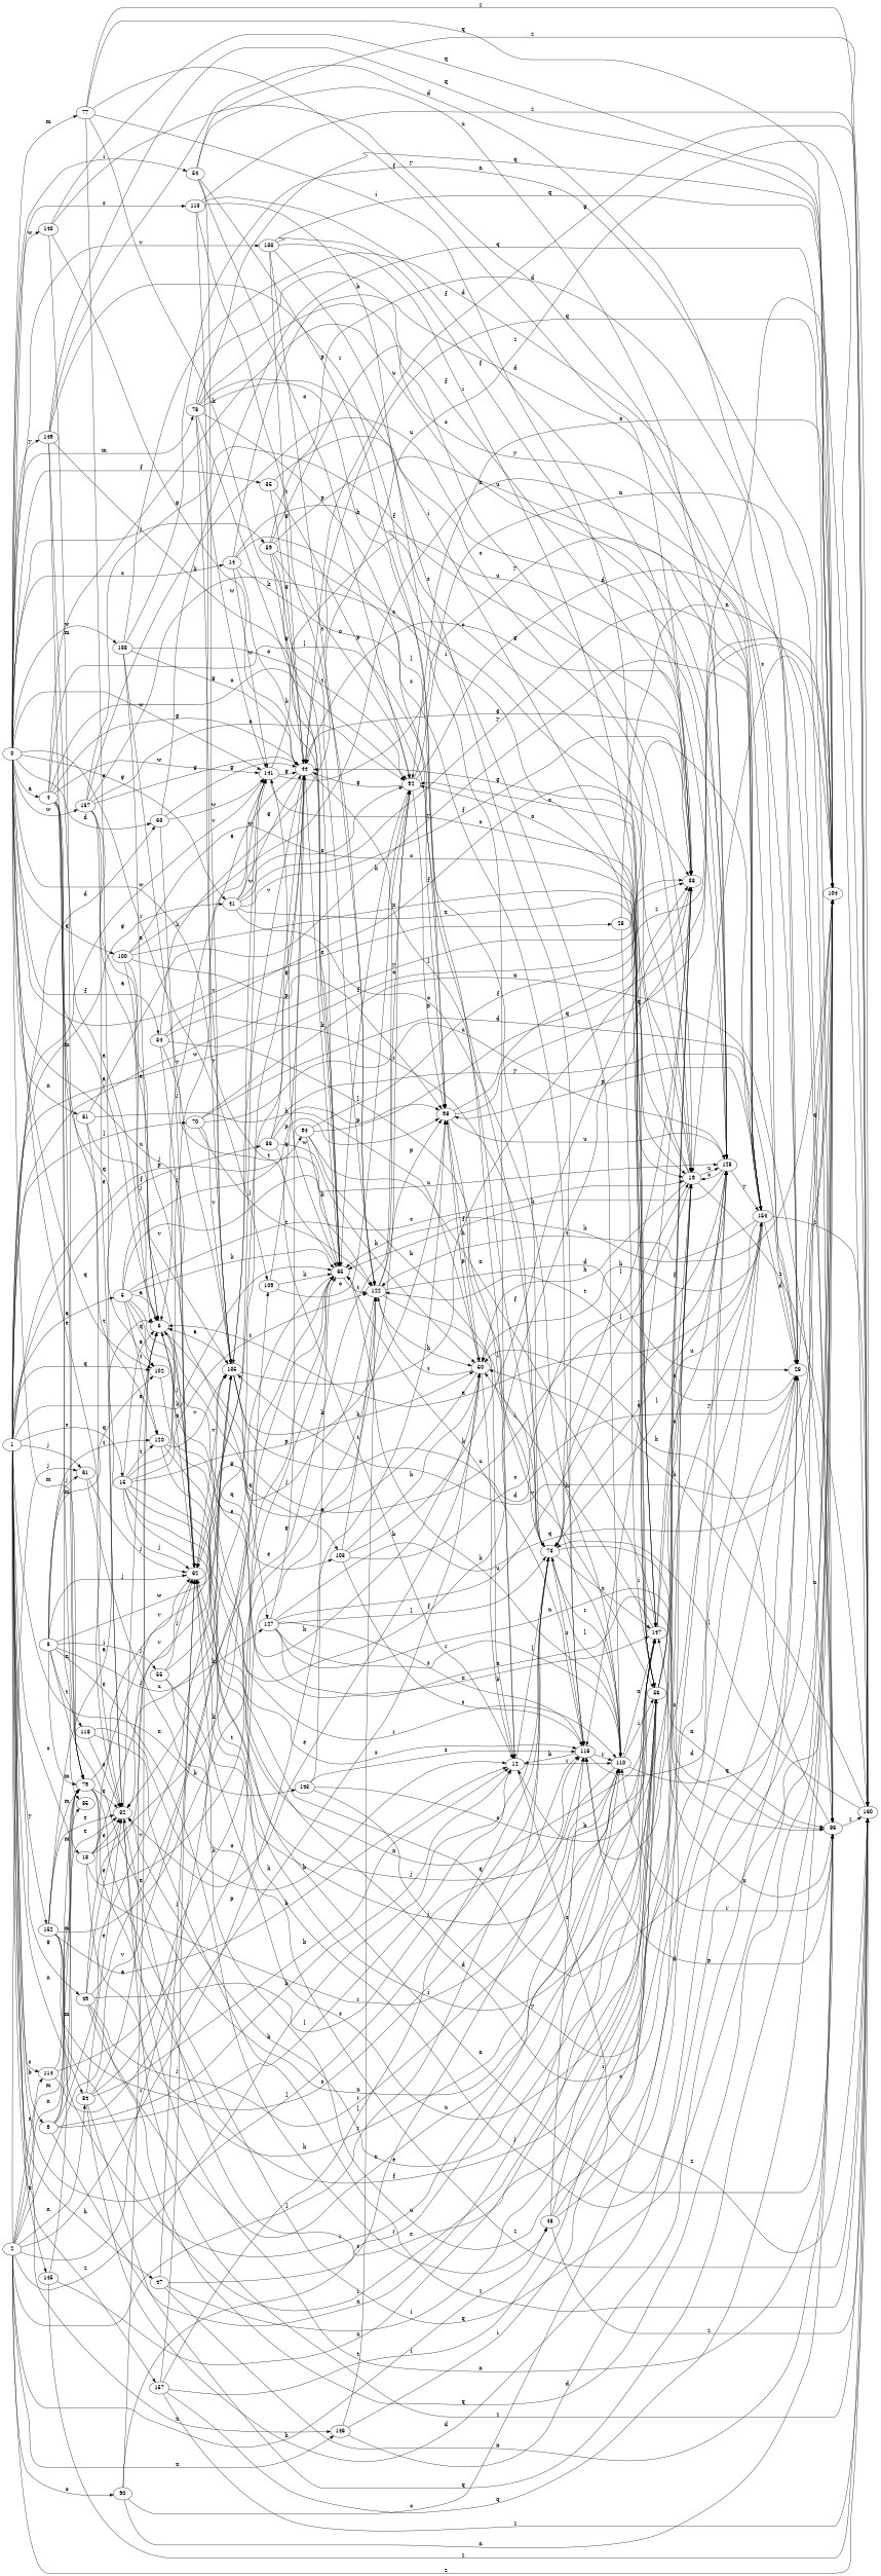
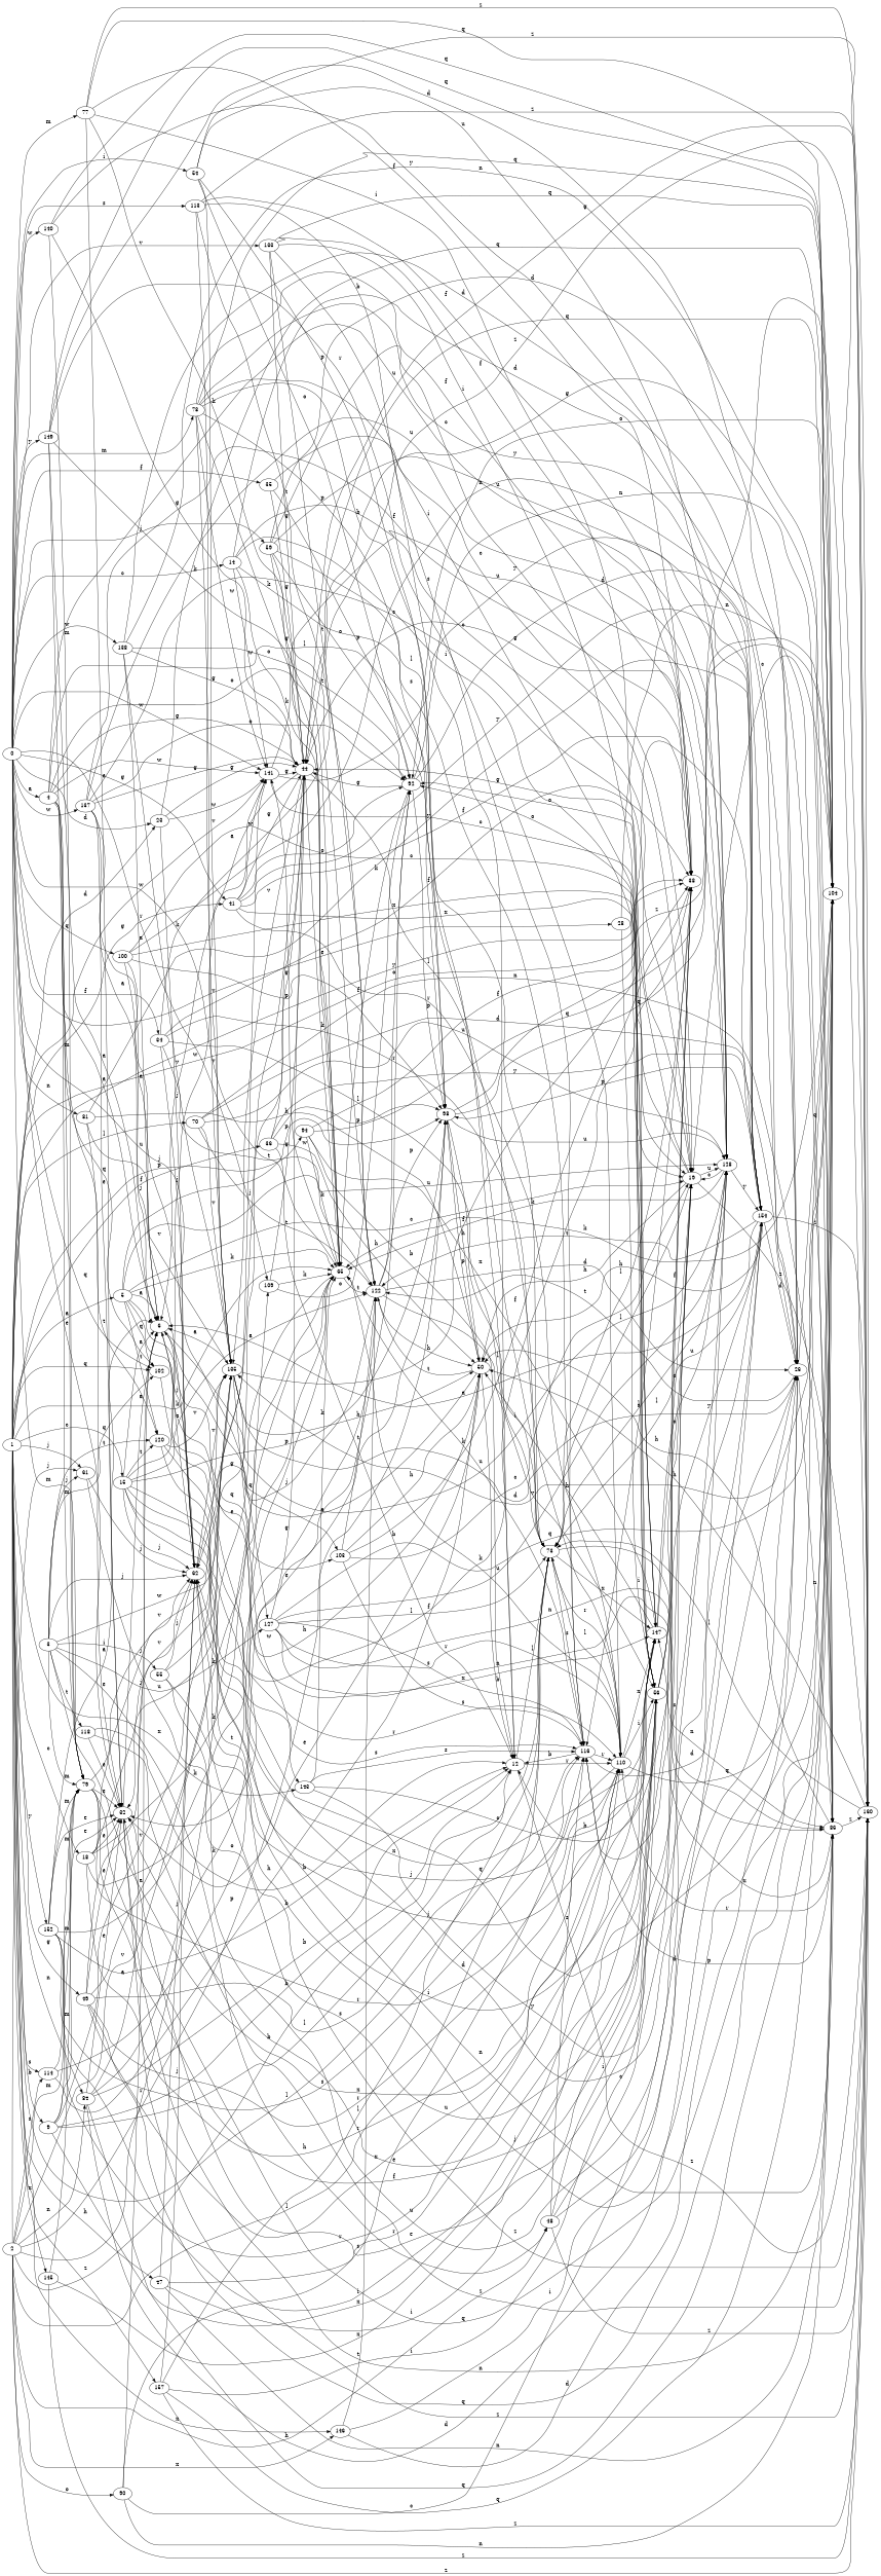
  strict digraph {
    rankdir=LR
    0
    4
    14
-   23 [label=63]
+   23
    28
    32
    34
    35
    41
    54
    59
    n12 [label=65]
    77
    78
    79
    81
    100
    102
    109
    113
    127
    133
    137
    138
    140
    141
    149
    73
-   85
    120
    6
    44
    92
    128
    19
    26
    56
    116
    62
    104
    86
    160
    38
    110
    122
    98
    154
    147
    135
    12
    50
    1
    5
    9
    15
    18
    36
    n58 [label=49]
    47
    61
    70
    84
    94
    114
    143
    145
    146
    152
    157
    103
    2
    48
    90
    3
    55
    118
    0 -> 4 [label=a]
    0 -> 14 [label=c]
    0 -> 23 [label=d]
    0 -> 28 [label=e]
    0 -> 32 [label=e]
    0 -> 34 [label=f]
    0 -> 35 [label=f]
    0 -> 41 [label=g]
    0 -> 54 [label=i]
    0 -> 59 [label=j]
    0 -> n12 [label=k]
    0 -> 77 [label=m]
    0 -> 78 [label=m]
    0 -> 79 [label=m]
    0 -> 81 [label=n]
    0 -> 100 [label=q]
    0 -> 102 [label=q]
    0 -> 109 [label=r]
    0 -> 113 [label=s]
    0 -> 127 [label=u]
    0 -> 133 [label=v]
    0 -> 137 [label=w]
    0 -> 138 [label=w]
    0 -> 140 [label=w]
    0 -> 141 [label=w]
    0 -> 149 [label=y]
    4 -> 79 [label=m]
    4 -> 102 [label=q]
    4 -> 141 [label=w]
    4 -> 73 [label=l]
-   4 -> 85 [label=n]
    4 -> 120 [label=t]
    4 -> 6 [label=a]
    4 -> 44 [label=g]
    4 -> 92 [label=o]
    4 -> 128 [label=u]
    14 -> n12 [label=k]
    14 -> 141 [label=w]
    14 -> 19 [label=c]
    14 -> 26 [label=d]
    14 -> 56 [label=i]
    14 -> 116 [label=s]
    23 -> 141 [label=w]
    23 -> 44 [label=g]
    23 -> 62 [label=j]
    23 -> 104 [label=q]
    28 -> 56 [label=i]
    28 -> 86 [label=n]
    32 -> 6 [label=a]
    32 -> 86 [label=n]
    32 -> 160 [label=z]
    34 -> 73 [label=l]
    34 -> 62 [label=j]
    34 -> 160 [label=z]
    34 -> 38 [label=f]
    34 -> 110 [label=r]
    34 -> 122 [label=t]
    35 -> 44 [label=g]
    35 -> 19 [label=c]
    35 -> 98 [label=p]
    41 -> 141 [label=w]
    41 -> 44 [label=g]
    41 -> 92 [label=o]
    41 -> 38 [label=f]
-   41 -> 110 [label=o]
+   41 -> 110 [label=r]
    41 -> 154 [label=y]
    41 -> 147 [label=x]
    54 -> 92 [label=o]
    54 -> 128 [label=u]
    54 -> 160 [label=z]
    54 -> 98 [label=p]
    54 -> 135 [label=v]
    59 -> 73 [label=l]
    59 -> 44 [label=g]
    59 -> 92 [label=o]
    59 -> 128 [label=u]
    59 -> 26 [label=d]
    59 -> 122 [label=t]
    59 -> 154 [label=y]
    n12 -> 32 [label=e]
    n12 -> 141 [label=w]
    n12 -> 122 [label=t]
    77 -> 32 [label=e]
    77 -> n12 [label=k]
    77 -> 56 [label=i]
    77 -> 104 [label=q]
    77 -> 160 [label=z]
    77 -> 38 [label=f]
    78 -> n12 [label=k]
    78 -> 141 [label=w]
    78 -> 19 [label=c]
    78 -> 56 [label=i]
    78 -> 104 [label=q]
    78 -> 38 [label=f]
    78 -> 98 [label=p]
    78 -> 135 [label=v]
    78 -> 12 [label=b]
    79 -> 32 [label=e]
    79 -> 104 [label=q]
    79 -> 38 [label=f]
    79 -> 110 [label=r]
    79 -> 135 [label=v]
    81 -> 32 [label=e]
    81 -> 154 [label=y]
    81 -> 135 [label=v]
    81 -> 50 [label=h]
    100 -> 6 [label=a]
    100 -> 19 [label=c]
    100 -> 62 [label=j]
    100 -> 86 [label=n]
    100 -> 98 [label=p]
    100 -> 147 [label=x]
    102 -> 110 [label=r]
    109 -> n12 [label=k]
    109 -> 44 [label=g]
    109 -> 92 [label=o]
    113 -> 160 [label=z]
    113 -> 38 [label=f]
    113 -> 122 [label=t]
    113 -> 135 [label=v]
    113 -> 12 [label=b]
    127 -> 73 [label=l]
    127 -> 44 [label=g]
    127 -> 128 [label=u]
    127 -> 116 [label=s]
    127 -> 104 [label=q]
    127 -> 86 [label=n]
    127 -> 110 [label=r]
    127 -> 147 [label=x]
    133 -> 44 [label=g]
    133 -> 56 [label=i]
    133 -> 116 [label=s]
    133 -> 104 [label=q]
    133 -> 38 [label=f]
    133 -> 122 [label=t]
    137 -> 32 [label=e]
    137 -> 6 [label=a]
    137 -> 44 [label=g]
    137 -> 92 [label=o]
    137 -> 128 [label=u]
    137 -> 19 [label=c]
    137 -> 62 [label=j]
    137 -> 38 [label=f]
    138 -> 6 [label=a]
    138 -> 44 [label=g]
    138 -> 92 [label=o]
    138 -> 26 [label=d]
    138 -> 86 [label=n]
    138 -> 135 [label=v]
    140 -> 79 [label=m]
    140 -> 44 [label=g]
    140 -> 104 [label=q]
    140 -> 154 [label=y]
    141 -> 44 [label=g]
    141 -> 128 [label=u]
    141 -> 19 [label=c]
    141 -> 154 [label=y]
    149 -> n12 [label=k]
    149 -> 79 [label=m]
    149 -> 6 [label=a]
    149 -> 26 [label=d]
    149 -> 104 [label=q]
    149 -> 110 [label=r]
    73 -> 116 [label=s]
    73 -> 86 [label=n]
    73 -> 110 [label=r]
    73 -> 147 [label=x]
    120 -> 116 [label=s]
    120 -> 38 [label=f]
    120 -> 135 [label=v]
    6 -> 62 [label=j]
    6 -> 86 [label=n]
    6 -> 103 [label=q]
    44 -> n12 [label=k]
    44 -> 73 [label=l]
    44 -> 6 [label=a]
    44 -> 62 [label=j]
    44 -> 104 [label=q]
    44 -> 135 [label=v]
-   92 -> 32 [label=e]
+   98 -> 32 [label=e]
    92 -> n12 [label=k]
    92 -> 44 [label=g]
    92 -> 26 [label=d]
    92 -> 86 [label=n]
    92 -> 98 [label=p]
    128 -> n12 [label=k]
    128 -> 73 [label=l]
    128 -> 44 [label=g]
    128 -> 19 [label=c]
    128 -> 154 [label=y]
    19 -> 73 [label=l]
    19 -> 44 [label=g]
    19 -> 92 [label=o]
    19 -> 128 [label=u]
    19 -> 160 [label=z]
    19 -> 50 [label=h]
    26 -> 104 [label=q]
    26 -> 86 [label=n]
    26 -> 122 [label=t]
    56 -> 32 [label=e]
    56 -> 19 [label=c]
    56 -> 38 [label=f]
    56 -> 154 [label=y]
    56 -> 12 [label=b]
    116 -> n12 [label=k]
    116 -> 26 [label=d]
    116 -> 110 [label=r]
    116 -> 12 [label=b]
    62 -> 6 [label=a]
    62 -> 56 [label=i]
    62 -> 135 [label=v]
    104 -> n12 [label=k]
    104 -> 92 [label=o]
    104 -> 19 [label=c]
    104 -> 62 [label=j]
    104 -> 135 [label=v]
-   38 -> 44 [label=g]
+   86 -> 44 [label=g]
    86 -> 116 [label=p]
    86 -> 160 [label=z]
    86 -> 110 [label=r]
    86 -> 147 [label=x]
    86 -> 50 [label=h]
    160 -> 73 [label=l]
    160 -> 44 [label=g]
    160 -> 50 [label=h]
    38 -> 32 [label=e]
    38 -> 73 [label=l]
    38 -> 116 [label=s]
    110 -> n12 [label=k]
    110 -> 73 [label=l]
    110 -> 56 [label=i]
    110 -> 62 [label=j]
    110 -> 104 [label=q]
    110 -> 147 [label=x]
    122 -> 92 [label=o]
    122 -> 26 [label=d]
    122 -> 56 [label=i]
    122 -> 62 [label=j]
    122 -> 98 [label=p]
    122 -> 50 [label=h]
    98 -> 73 [label=l]
    98 -> 128 [label=u]
    98 -> 104 [label=q]
    98 -> 160 [label=z]
    98 -> 50 [label=h]
    154 -> 73 [label=l]
    154 -> 6 [label=a]
    154 -> 26 [label=d]
    154 -> 116 [label=s]
    154 -> 160 [label=z]
    154 -> 122 [label=t]
    154 -> 98 [label=p]
    154 -> 50 [label=h]
    147 -> 92 [label=o]
    147 -> 128 [label=u]
    147 -> 19 [label=c]
    147 -> 62 [label=j]
    147 -> 50 [label=h]
-   135 -> 141 [label=w]
+   135 -> 143 [label=w]
    135 -> 6 [label=a]
    135 -> 128 [label=u]
    135 -> 26 [label=d]
    135 -> 38 [label=f]
    135 -> 50 [label=h]
    12 -> 73 [label=l]
    12 -> 160 [label=z]
    12 -> 110 [label=r]
    50 -> 32 [label=e]
    50 -> 6 [label=a]
    50 -> 122 [label=t]
    50 -> 98 [label=p]
    50 -> 12 [label=b]
    1 -> 23 [label=d]
    1 -> 41 [label=g]
    1 -> n12 [label=k]
    1 -> 102 [label=q]
    1 -> 141 [label=w]
    1 -> 73 [label=l]
    1 -> 38 [label=f]
    1 -> 154 [label=y]
    1 -> 5 [label=a]
    1 -> 9 [label=b]
    1 -> 15 [label=c]
    1 -> 18 [label=c]
    1 -> 36 [label=f]
    1 -> n58 [label=g]
    1 -> 47 [label=h]
    1 -> 61 [label=j]
    1 -> 70 [label=l]
    1 -> 84 [label=n]
    1 -> 94 [label=p]
    1 -> 114 [label=s]
    1 -> 143 [label=x]
    1 -> 145 [label=x]
    1 -> 146 [label=x]
    1 -> 152 [label=y]
    1 -> 157 [label=z]
    5 -> n12 [label=k]
    5 -> 102 [label=q]
    5 -> 120 [label=t]
    5 -> 6 [label=a]
    5 -> 128 [label=u]
    5 -> 19 [label=c]
    5 -> 98 [label=p]
    5 -> 50 [label=h]
    5 -> 103 [label=q]
    9 -> 32 [label=e]
    9 -> 79 [label=m]
    9 -> 73 [label=l]
    9 -> 147 [label=x]
    9 -> 135 [label=v]
    9 -> 12 [label=b]
    15 -> 141 [label=w]
    15 -> 120 [label=t]
    15 -> 6 [label=a]
    15 -> 26 [label=d]
    15 -> 62 [label=j]
    15 -> 104 [label=q]
    15 -> 86 [label=n]
-   15 -> 122 [label=t]
+   15 -> 122 [label=a]
    15 -> 98 [label=p]
    15 -> 147 [label=x]
    18 -> 32 [label=e]
    18 -> n12 [label=k]
    18 -> 62 [label=j]
    18 -> 110 [label=r]
    18 -> 122 [label=t]
    18 -> 135 [label=v]
    36 -> 44 [label=g]
    36 -> 98 [label=p]
    36 -> 154 [label=y]
    36 -> 12 [label=b]
    36 -> 50 [label=h]
    n58 -> 32 [label=e]
    n58 -> n12 [label=k]
    n58 -> 116 [label=s]
    n58 -> 62 [label=j]
    n58 -> 104 [label=q]
    n58 -> 110 [label=r]
    n58 -> 147 [label=x]
    47 -> 56 [label=i]
    47 -> 62 [label=j]
    47 -> 86 [label=n]
    47 -> 110 [label=r]
    61 -> 128 [label=u]
    61 -> 62 [label=j]
    70 -> 128 [label=u]
    70 -> 26 [label=d]
    70 -> 86 [label=n]
    70 -> 122 [label=t]
    70 -> 135 [label=v]
    84 -> 32 [label=e]
    84 -> n12 [label=k]
    84 -> 6 [label=a]
    84 -> 26 [label=d]
    84 -> 104 [label=q]
    84 -> 12 [label=b]
    94 -> n12 [label=k]
    94 -> 104 [label=q]
    94 -> 38 [label=f]
    94 -> 147 [label=x]
    94 -> 12 [label=b]
    114 -> 79 [label=m]
    114 -> 92 [label=o]
    114 -> 50 [label=h]
    143 -> n12 [label=k]
    143 -> 19 [label=c]
    143 -> 116 [label=s]
    143 -> 154 [label=y]
    145 -> 79 [label=m]
    145 -> 160 [label=z]
    145 -> 147 [label=x]
    146 -> 26 [label=d]
-   146 -> 56 [label=i]
+   146 -> 154 [label=i]
    146 -> 122 [label=t]
    152 -> 32 [label=e]
    152 -> n12 [label=k]
    152 -> 79 [label=m]
    152 -> 6 [label=a]
    152 -> 56 [label=i]
    152 -> 116 [label=s]
    152 -> 110 [label=r]
    152 -> 12 [label=b]
    157 -> 73 [label=l]
    157 -> 56 [label=i]
    157 -> 62 [label=j]
    157 -> 104 [label=q]
    157 -> 160 [label=z]
    103 -> 19 [label=c]
    103 -> 116 [label=s]
    103 -> 38 [label=f]
    103 -> 122 [label=t]
    103 -> 50 [label=h]
    2 -> 79 [label=m]
    2 -> 109 [label=r]
    2 -> 73 [label=l]
-   2 -> 85 [label=n]
    2 -> 160 [label=z]
    2 -> 98 [label=p]
    2 -> 135 [label=v]
    2 -> 12 [label=b]
    2 -> 61 [label=j]
    2 -> 84 [label=n]
    2 -> 114 [label=s]
    2 -> 146 [label=x]
    2 -> 48 [label=h]
    2 -> 90 [label=o]
    48 -> 19 [label=c]
    48 -> 26 [label=d]
    48 -> 56 [label=i]
    48 -> 116 [label=s]
    48 -> 160 [label=z]
    90 -> 6 [label=a]
    90 -> 19 [label=c]
    90 -> 116 [label=s]
    90 -> 86 [label=n]
    3 -> 79 [label=m]
    3 -> 102 [label=q]
    3 -> 127 [label=u]
    3 -> 141 [label=w]
    3 -> 120 [label=t]
    3 -> 62 [label=j]
    3 -> 147 [label=x]
    3 -> 61 [label=j]
    3 -> 48 [label=h]
    3 -> 55 [label=i]
    3 -> 118 [label=t]
    55 -> 44 [label=g]
    55 -> 128 [label=u]
    55 -> 62 [label=j]
    55 -> 160 [label=z]
    118 -> 32 [label=e]
    118 -> 160 [label=z]
    118 -> 12 [label=b]
  }
